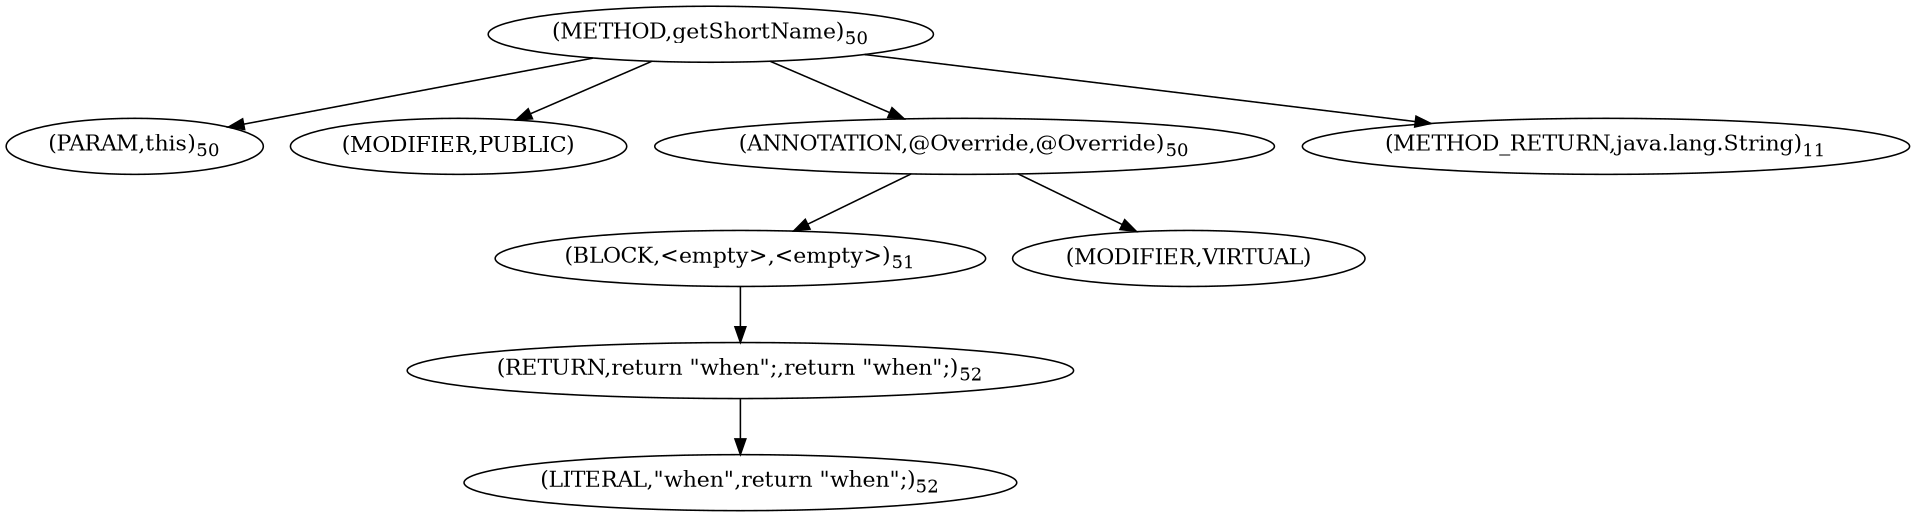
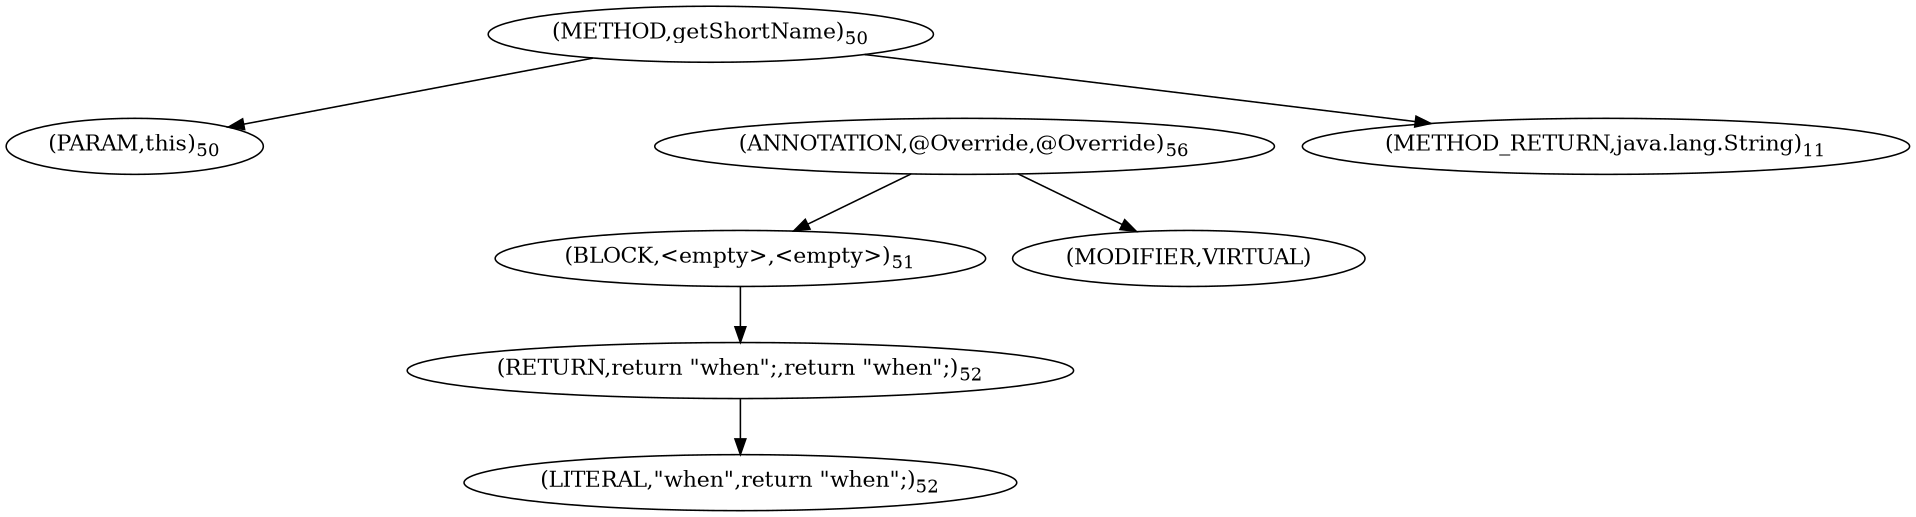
  digraph {
    n1 [label=<(METHOD,getShortName)<SUB>50</SUB>>]
    n2 [label=<(PARAM,this)<SUB>50</SUB>>]
-   n3 [label=<(MODIFIER,PUBLIC)>]
-   n4 [label=<(ANNOTATION,@Override,@Override)<SUB>50</SUB>>]
+   n4 [label=<(ANNOTATION,@Override,@Override)<SUB>56</SUB>>]
    n5 [label=<(METHOD_RETURN,java.lang.String)<SUB>11</SUB>>]
    n6 [label=<(BLOCK,&lt;empty&gt;,&lt;empty&gt;)<SUB>51</SUB>>]
    n7 [label=<(RETURN,return &quot;when&quot;;,return &quot;when&quot;;)<SUB>52</SUB>>]
    n8 [label=<(MODIFIER,VIRTUAL)>]
    n9 [label=<(LITERAL,&quot;when&quot;,return &quot;when&quot;;)<SUB>52</SUB>>]
    n1 -> n2
-   n1 -> n3
-   n1 -> n4
    n1 -> n5
    n4 -> n6
    n4 -> n8
    n6 -> n7
    n7 -> n9
  }
